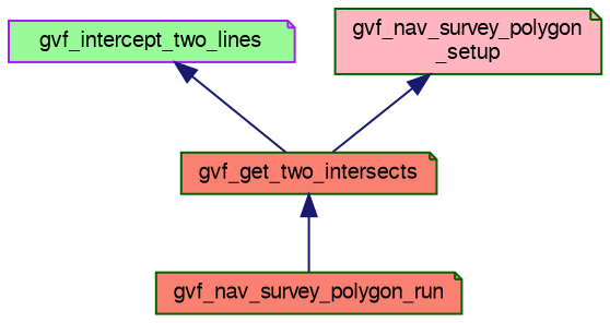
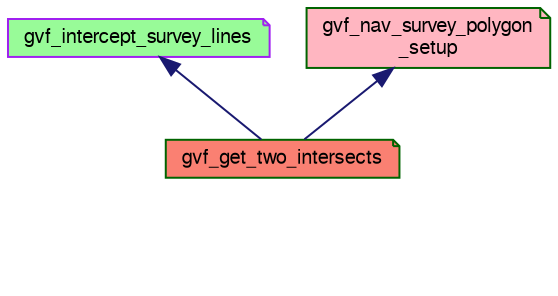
  digraph {
    rankdir=TB
    node [color=darkgreen fillcolor=salmon fontname=FreeSans fontsize=10 shape=note style=filled]
    edge [color=midnightblue dir=back fontname=FreeSans fontsize=10 labelfontname=FreeSans labelfontsize=10 style=solid]
-   n1 [color=purple fillcolor=palegreen fontcolor=black height=0.2 label=gvf_intercept_two_lines width=0.4]
+   n1 [color=purple fillcolor=palegreen fontcolor=black height=0.2 label=gvf_intercept_survey_lines width=0.4]
    n2 [height=0.2 label=gvf_get_two_intersects width=0.4]
-   n3 [height=0.2 label=gvf_nav_survey_polygon_run width=0.4]
    n4 [fillcolor=lightpink height=0.2 label="gvf_nav_survey_polygon\l_setup" width=0.4]
    n1 -> n2
-   n2 -> n3
    n4 -> n2
  }
